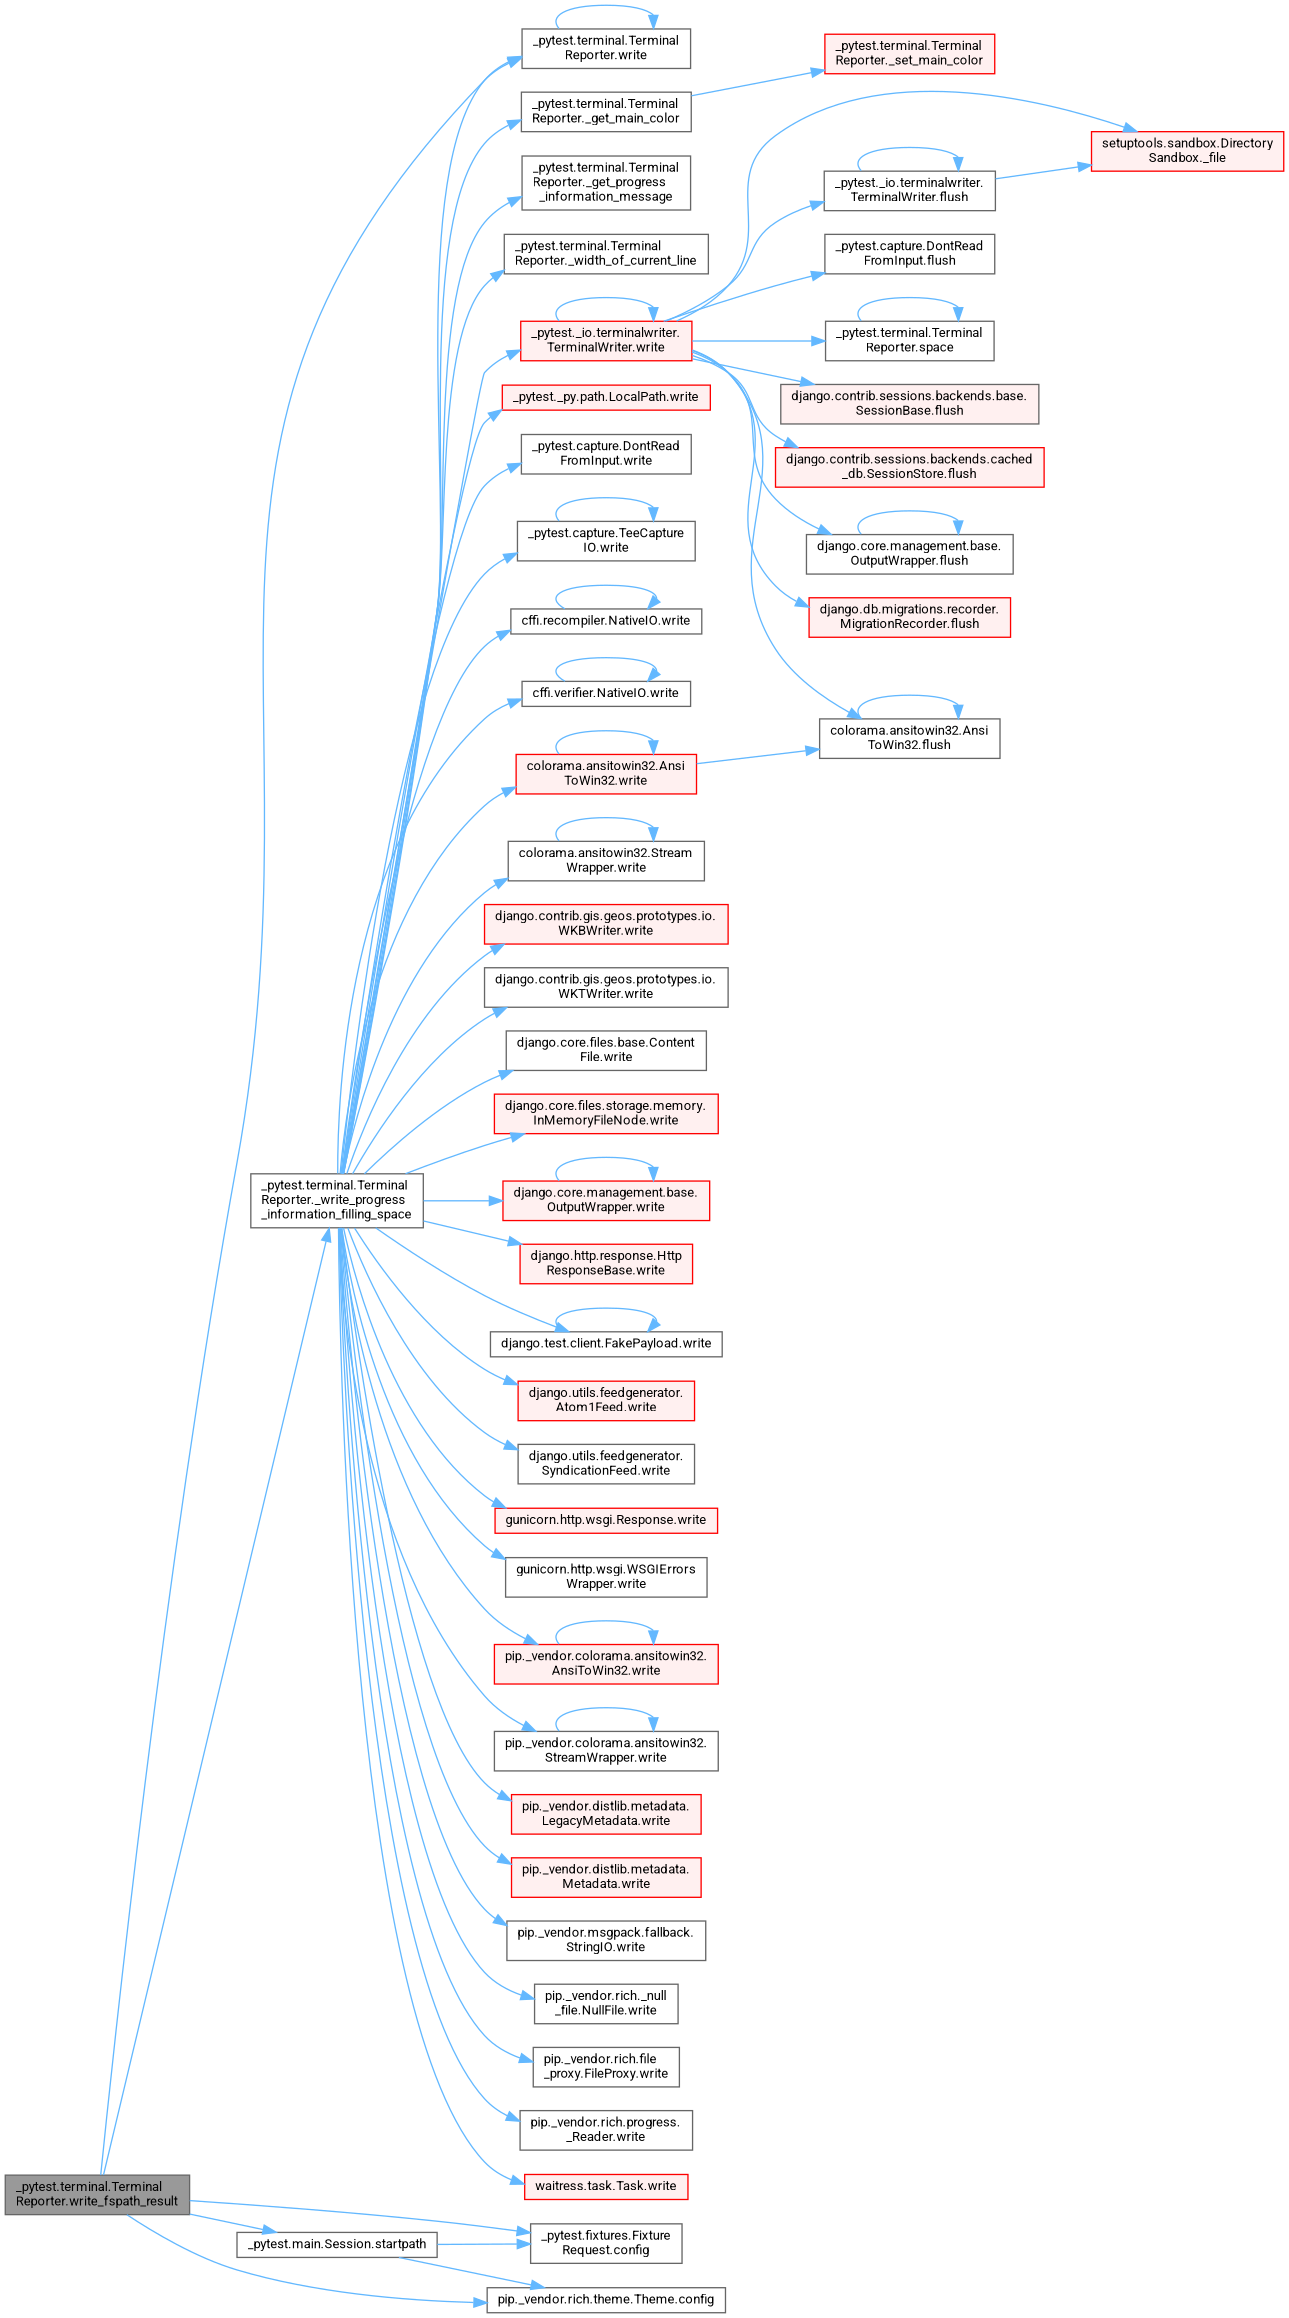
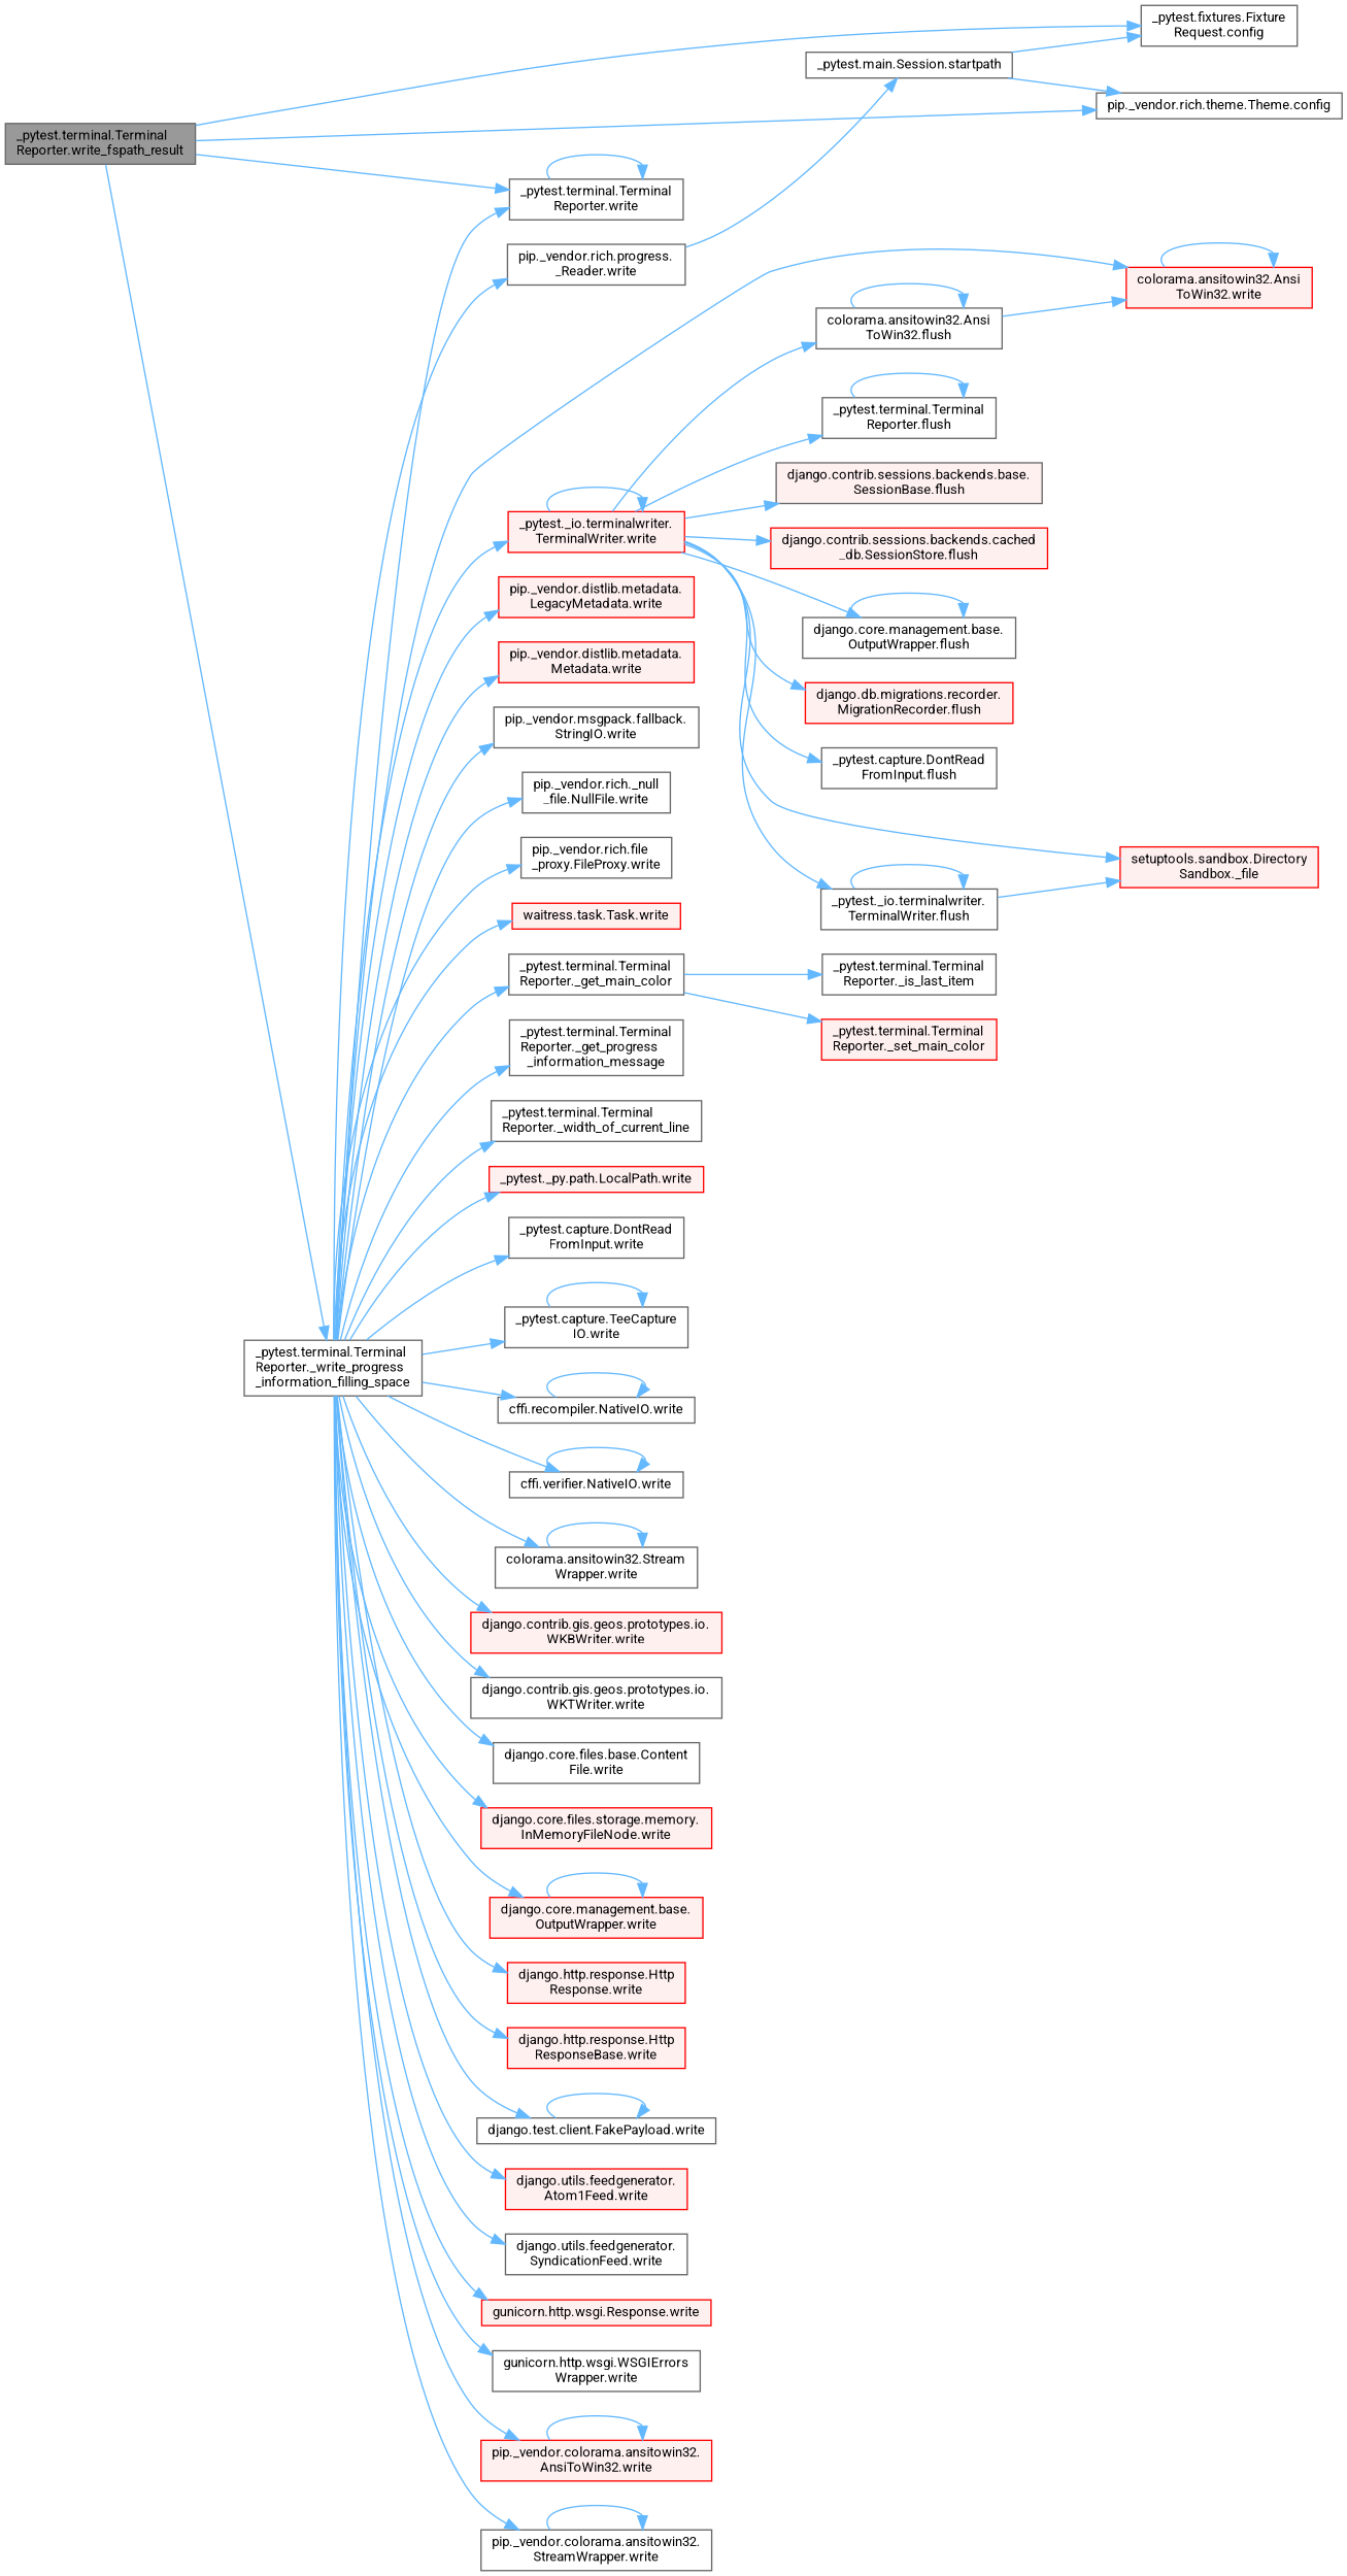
  digraph {
    fontname=Roboto
    rankdir=LR
    node [color=grey40 fillcolor=white fontname=Roboto fontsize=10 shape=box style=filled]
    edge [color=steelblue1 fontname=Roboto fontsize=10 labelfontname=Helvetica labelfontsize=10 style=solid]
    n1 [color=gray40 fillcolor=grey60 fontcolor=black height=0.2 label="_pytest.terminal.Terminal\lReporter.write_fspath_result" width=0.4]
    n2 [height=0.2 label="_pytest.terminal.Terminal\lReporter._write_progress\l_information_filling_space" width=0.4]
    n3 [height=0.2 label="_pytest.terminal.Terminal\lReporter.write" width=0.4]
    n4 [height=0.2 label="_pytest.fixtures.Fixture\lRequest.config" width=0.4]
    n5 [height=0.2 label="pip._vendor.rich.theme.Theme.config" width=0.4]
    n6 [height=0.2 label="_pytest.main.Session.startpath" width=0.4]
    n7 [height=0.2 label="_pytest.terminal.Terminal\lReporter._get_main_color" width=0.4]
    n8 [height=0.2 label="_pytest.terminal.Terminal\lReporter._get_progress\l_information_message" width=0.4]
    n9 [height=0.2 label="_pytest.terminal.Terminal\lReporter._width_of_current_line" width=0.4]
    n10 [color=red fillcolor="#FFF0F0" height=0.2 label="_pytest._io.terminalwriter.\lTerminalWriter.write" width=0.4]
    n11 [color=red fillcolor="#FFF0F0" height=0.2 label="_pytest._py.path.LocalPath.write" width=0.4]
    n12 [height=0.2 label="_pytest.capture.DontRead\lFromInput.write" width=0.4]
    n13 [height=0.2 label="_pytest.capture.TeeCapture\lIO.write" width=0.4]
    n14 [height=0.2 label="cffi.recompiler.NativeIO.write" width=0.4]
    n15 [height=0.2 label="cffi.verifier.NativeIO.write" width=0.4]
    n16 [color=red fillcolor="#FFF0F0" height=0.2 label="colorama.ansitowin32.Ansi\lToWin32.write" width=0.4]
    n17 [height=0.2 label="colorama.ansitowin32.Stream\lWrapper.write" width=0.4]
    n18 [color=red fillcolor="#FFF0F0" height=0.2 label="django.contrib.gis.geos.prototypes.io.\lWKBWriter.write" width=0.4]
    n19 [height=0.2 label="django.contrib.gis.geos.prototypes.io.\lWKTWriter.write" width=0.4]
    n20 [height=0.2 label="django.core.files.base.Content\lFile.write" width=0.4]
    n21 [color=red fillcolor="#FFF0F0" height=0.2 label="django.core.files.storage.memory.\lInMemoryFileNode.write" width=0.4]
    n22 [color=red fillcolor="#FFF0F0" height=0.2 label="django.core.management.base.\lOutputWrapper.write" width=0.4]
+   n23 [color=red fillcolor="#FFF0F0" height=0.2 label="django.http.response.Http\lResponse.write" width=0.4]
    n24 [color=red fillcolor="#FFF0F0" height=0.2 label="django.http.response.Http\lResponseBase.write" width=0.4]
    n25 [height=0.2 label="django.test.client.FakePayload.write" width=0.4]
    n26 [color=red fillcolor="#FFF0F0" height=0.2 label="django.utils.feedgenerator.\lAtom1Feed.write" width=0.4]
    n27 [height=0.2 label="django.utils.feedgenerator.\lSyndicationFeed.write" width=0.4]
    n28 [color=red fillcolor="#FFF0F0" height=0.2 label="gunicorn.http.wsgi.Response.write" width=0.4]
    n29 [height=0.2 label="gunicorn.http.wsgi.WSGIErrors\lWrapper.write" width=0.4]
    n30 [color=red fillcolor="#FFF0F0" height=0.2 label="pip._vendor.colorama.ansitowin32.\lAnsiToWin32.write" width=0.4]
    n31 [height=0.2 label="pip._vendor.colorama.ansitowin32.\lStreamWrapper.write" width=0.4]
    n32 [color=red fillcolor="#FFF0F0" height=0.2 label="pip._vendor.distlib.metadata.\lLegacyMetadata.write" width=0.4]
    n33 [color=red fillcolor="#FFF0F0" height=0.2 label="pip._vendor.distlib.metadata.\lMetadata.write" width=0.4]
    n34 [height=0.2 label="pip._vendor.msgpack.fallback.\lStringIO.write" width=0.4]
    n35 [height=0.2 label="pip._vendor.rich._null\l_file.NullFile.write" width=0.4]
    n36 [height=0.2 label="pip._vendor.rich.file\l_proxy.FileProxy.write" width=0.4]
    n37 [height=0.2 label="pip._vendor.rich.progress.\l_Reader.write" width=0.4]
    n38 [color=red fillcolor="#FFF0F0" height=0.2 label="waitress.task.Task.write" width=0.4]
+   n39 [height=0.2 label="_pytest.terminal.Terminal\lReporter._is_last_item" width=0.4]
    n40 [color=red fillcolor="#FFF0F0" height=0.2 label="_pytest.terminal.Terminal\lReporter._set_main_color" width=0.4]
    n41 [color=red fillcolor="#FFF0F0" height=0.2 label="setuptools.sandbox.Directory\lSandbox._file" width=0.4]
    n42 [height=0.2 label="_pytest._io.terminalwriter.\lTerminalWriter.flush" width=0.4]
    n43 [height=0.2 label="_pytest.capture.DontRead\lFromInput.flush" width=0.4]
-   n44 [height=0.2 label="_pytest.terminal.Terminal\lReporter.space" width=0.4]
+   n44 [height=0.2 label="_pytest.terminal.Terminal\lReporter.flush" width=0.4]
    n45 [height=0.2 label="colorama.ansitowin32.Ansi\lToWin32.flush" width=0.4]
    n46 [fillcolor="#FFF0F0" height=0.2 label="django.contrib.sessions.backends.base.\lSessionBase.flush" width=0.4]
    n47 [color=red fillcolor="#FFF0F0" height=0.2 label="django.contrib.sessions.backends.cached\l_db.SessionStore.flush" width=0.4]
    n48 [height=0.2 label="django.core.management.base.\lOutputWrapper.flush" width=0.4]
    n49 [color=red fillcolor="#FFF0F0" height=0.2 label="django.db.migrations.recorder.\lMigrationRecorder.flush" width=0.4]
    n1 -> n2
    n1 -> n3
    n1 -> n4
    n1 -> n5
-   n1 -> n6
+   n37 -> n6
    n2 -> n3
    n2 -> n7
    n2 -> n8
    n2 -> n9
    n2 -> n10
    n2 -> n11
    n2 -> n12
    n2 -> n13
    n2 -> n14
    n2 -> n15
    n2 -> n16
    n2 -> n17
    n2 -> n18
    n2 -> n19
    n2 -> n20
    n2 -> n21
    n2 -> n22
+   n2 -> n23
    n2 -> n24
    n2 -> n25
    n2 -> n26
    n2 -> n27
    n2 -> n28
    n2 -> n29
    n2 -> n30
    n2 -> n31
    n2 -> n32
    n2 -> n33
    n2 -> n34
    n2 -> n35
    n2 -> n36
    n2 -> n37
    n2 -> n38
    n3 -> n3
    n6 -> n4
    n6 -> n5
+   n7 -> n39
    n7 -> n40
    n10 -> n10
    n10 -> n41
    n10 -> n42
    n10 -> n43
    n10 -> n44
    n10 -> n45
    n10 -> n46
    n10 -> n47
    n10 -> n48
    n10 -> n49
    n13 -> n13
    n14 -> n14
    n15 -> n15
    n16 -> n16
-   n16 -> n45
+   n45 -> n16
    n17 -> n17
    n22 -> n22
    n25 -> n25
    n30 -> n30
    n31 -> n31
    n42 -> n41
    n42 -> n42
    n44 -> n44
    n45 -> n45
    n48 -> n48
  }
